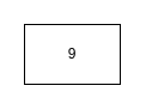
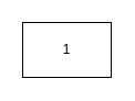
  <mxCell id="0" />
  <mxCell id="1" parent="0" />
  <mxCell id="2" value="" style="rounded=0;whiteSpace=wrap;html=1;" vertex="1" parent="1"><mxGeometry x="20" y="20" width="80" height="50" as="geometry" /></mxCell>
- <mxCell id="3" value="9" style="text;html=1;strokeColor=none;fillColor=none;align=center;verticalAlign=middle;whiteSpace=wrap;rounded=0;" vertex="1" parent="1"><mxGeometry x="30" y="30" width="60" height="30" as="geometry" /></mxCell>
+ <mxCell id="3" value="1" style="text;html=1;strokeColor=none;fillColor=none;align=center;verticalAlign=middle;whiteSpace=wrap;rounded=0;" vertex="1" parent="1"><mxGeometry x="30" y="30" width="60" height="30" as="geometry" /></mxCell>
